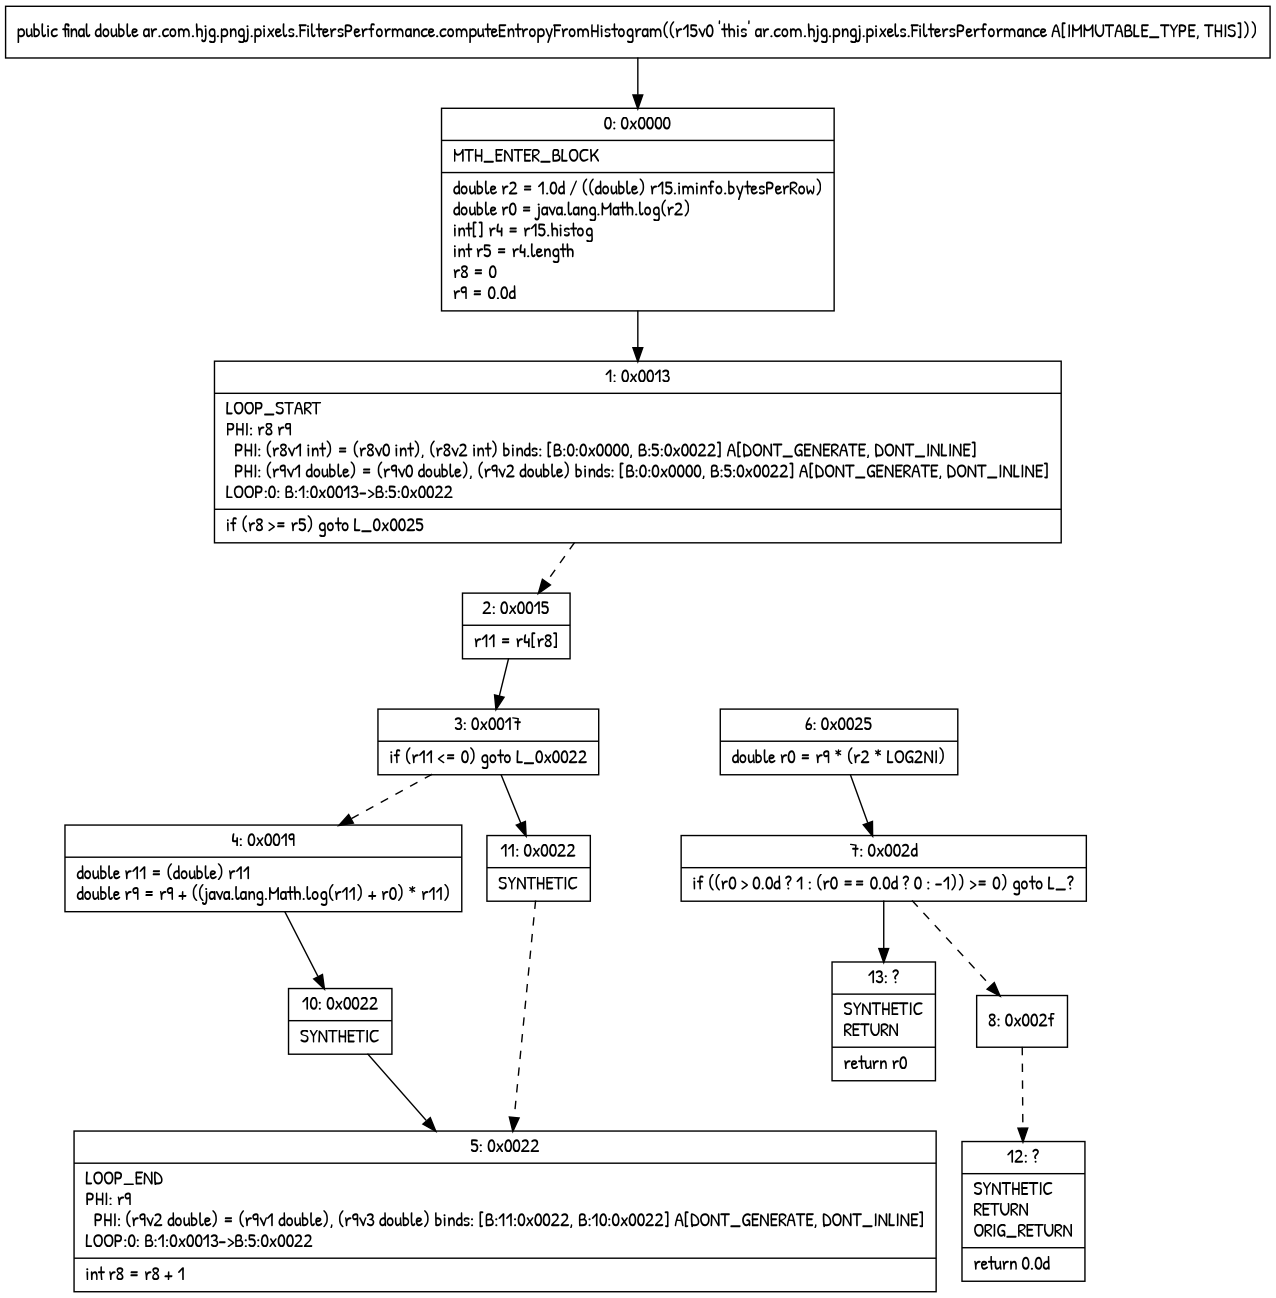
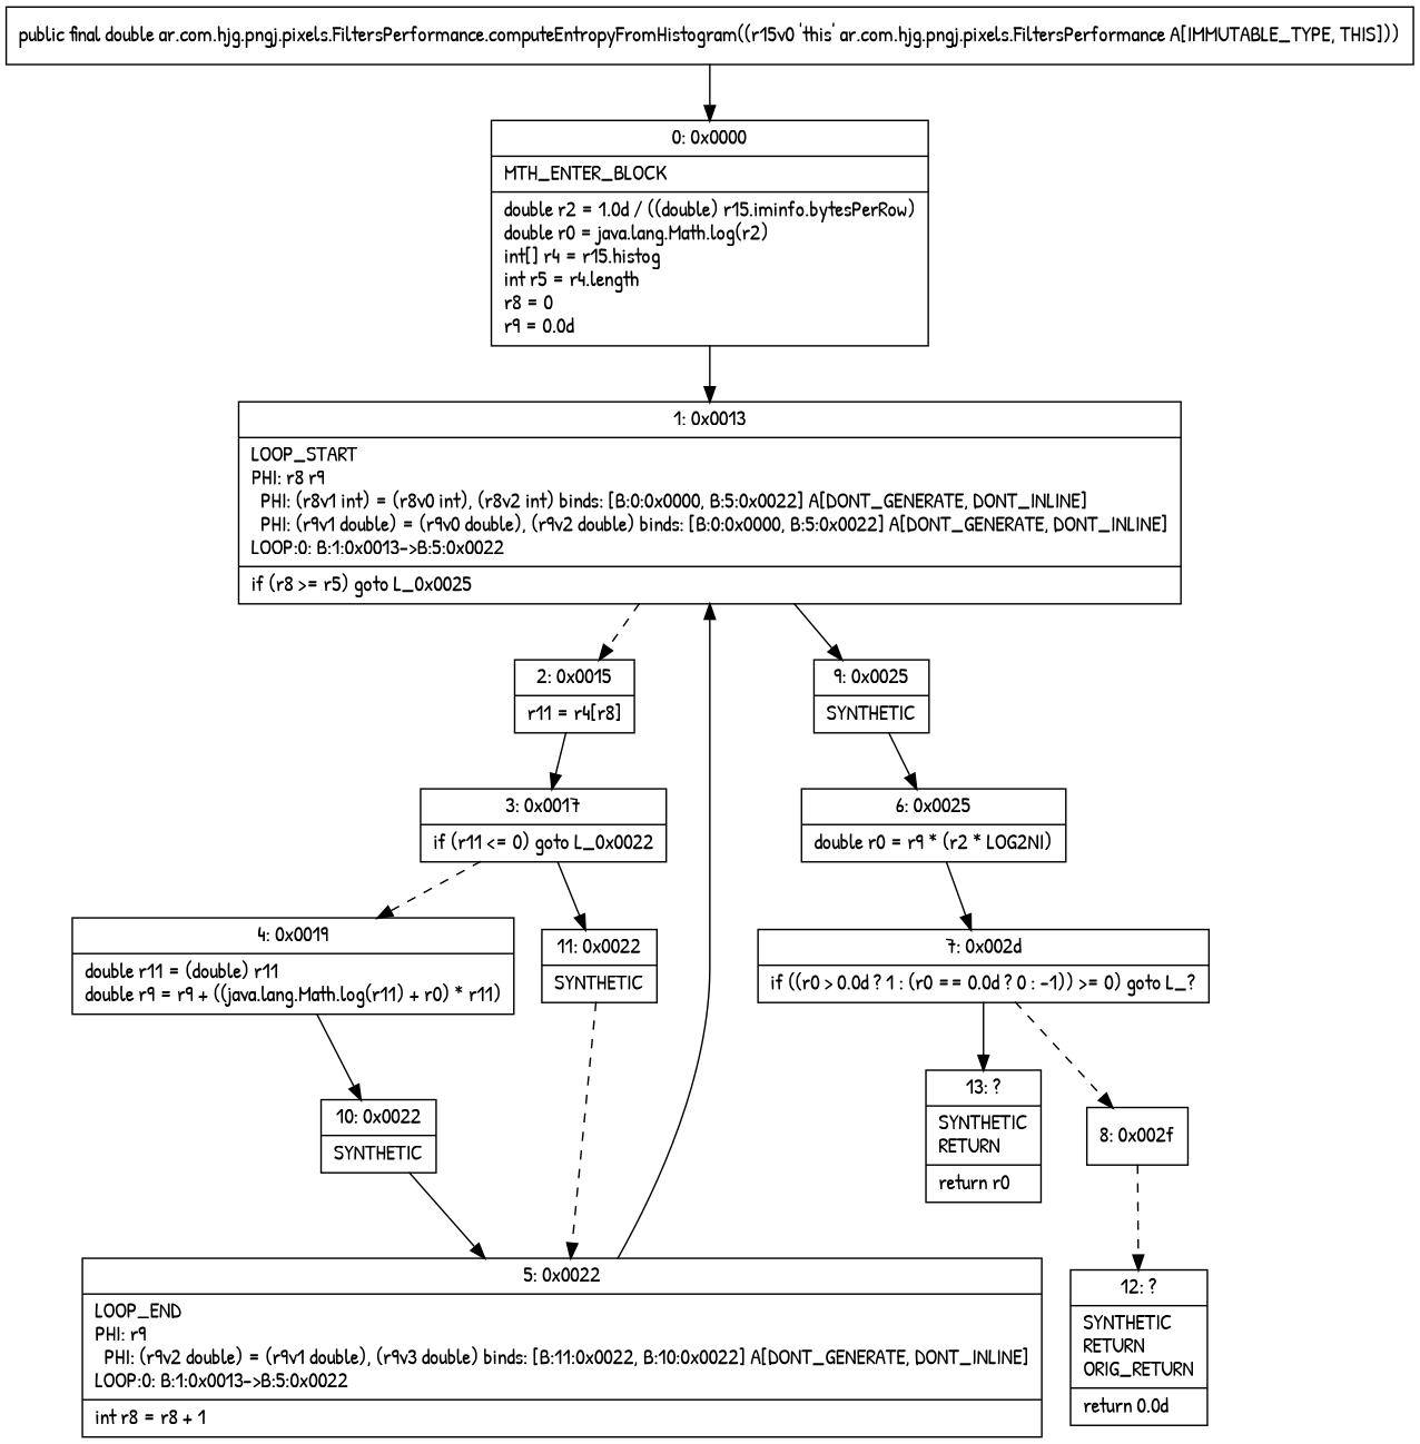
  digraph {
    fontname="Patrick Hand"
    node [fontname="Patrick Hand" shape=record]
    edge [fontname="Patrick Hand"]
    n1 [label="{0\:\ 0x0000|MTH_ENTER_BLOCK\l|double r2 = 1.0d \/ ((double) r15.iminfo.bytesPerRow)\ldouble r0 = java.lang.Math.log(r2)\lint[] r4 = r15.histog\lint r5 = r4.length\lr8 = 0\lr9 = 0.0d\l}"]
    n2 [label="{1\:\ 0x0013|LOOP_START\lPHI: r8 r9 \l  PHI: (r8v1 int) = (r8v0 int), (r8v2 int) binds: [B:0:0x0000, B:5:0x0022] A[DONT_GENERATE, DONT_INLINE]\l  PHI: (r9v1 double) = (r9v0 double), (r9v2 double) binds: [B:0:0x0000, B:5:0x0022] A[DONT_GENERATE, DONT_INLINE]\lLOOP:0: B:1:0x0013\-\>B:5:0x0022\l|if (r8 \>= r5) goto L_0x0025\l}"]
    n3 [label="{2\:\ 0x0015|r11 = r4[r8]\l}"]
+   n4 [label="{9\:\ 0x0025|SYNTHETIC\l}"]
    n5 [label="{3\:\ 0x0017|if (r11 \<= 0) goto L_0x0022\l}"]
    n6 [label="{6\:\ 0x0025|double r0 = r9 * (r2 * LOG2NI)\l}"]
    n7 [label="{4\:\ 0x0019|double r11 = (double) r11\ldouble r9 = r9 + ((java.lang.Math.log(r11) + r0) * r11)\l}"]
    n8 [label="{11\:\ 0x0022|SYNTHETIC\l}"]
    n9 [label="{10\:\ 0x0022|SYNTHETIC\l}"]
    n10 [label="{5\:\ 0x0022|LOOP_END\lPHI: r9 \l  PHI: (r9v2 double) = (r9v1 double), (r9v3 double) binds: [B:11:0x0022, B:10:0x0022] A[DONT_GENERATE, DONT_INLINE]\lLOOP:0: B:1:0x0013\-\>B:5:0x0022\l|int r8 = r8 + 1\l}"]
    n11 [label="{7\:\ 0x002d|if ((r0 \> 0.0d ? 1 : (r0 == 0.0d ? 0 : \-1)) \>= 0) goto L_?\l}"]
    n12 [label="{8\:\ 0x002f}"]
    n13 [label="{13\:\ ?|SYNTHETIC\lRETURN\l|return r0\l}"]
    n14 [label="{12\:\ ?|SYNTHETIC\lRETURN\lORIG_RETURN\l|return 0.0d\l}"]
    n15 [label="{public final double ar.com.hjg.pngj.pixels.FiltersPerformance.computeEntropyFromHistogram((r15v0 'this' ar.com.hjg.pngj.pixels.FiltersPerformance A[IMMUTABLE_TYPE, THIS])) }"]
    n1 -> n2
    n2 -> n3 [style=dashed]
+   n2 -> n4
    n3 -> n5
+   n4 -> n6
    n5 -> n7 [style=dashed]
    n5 -> n8
    n6 -> n11
    n7 -> n9
    n8 -> n10 [style=dashed]
    n9 -> n10
+   n10 -> n2
    n11 -> n12 [style=dashed]
    n11 -> n13
    n12 -> n14 [style=dashed]
    n15 -> n1
  }
